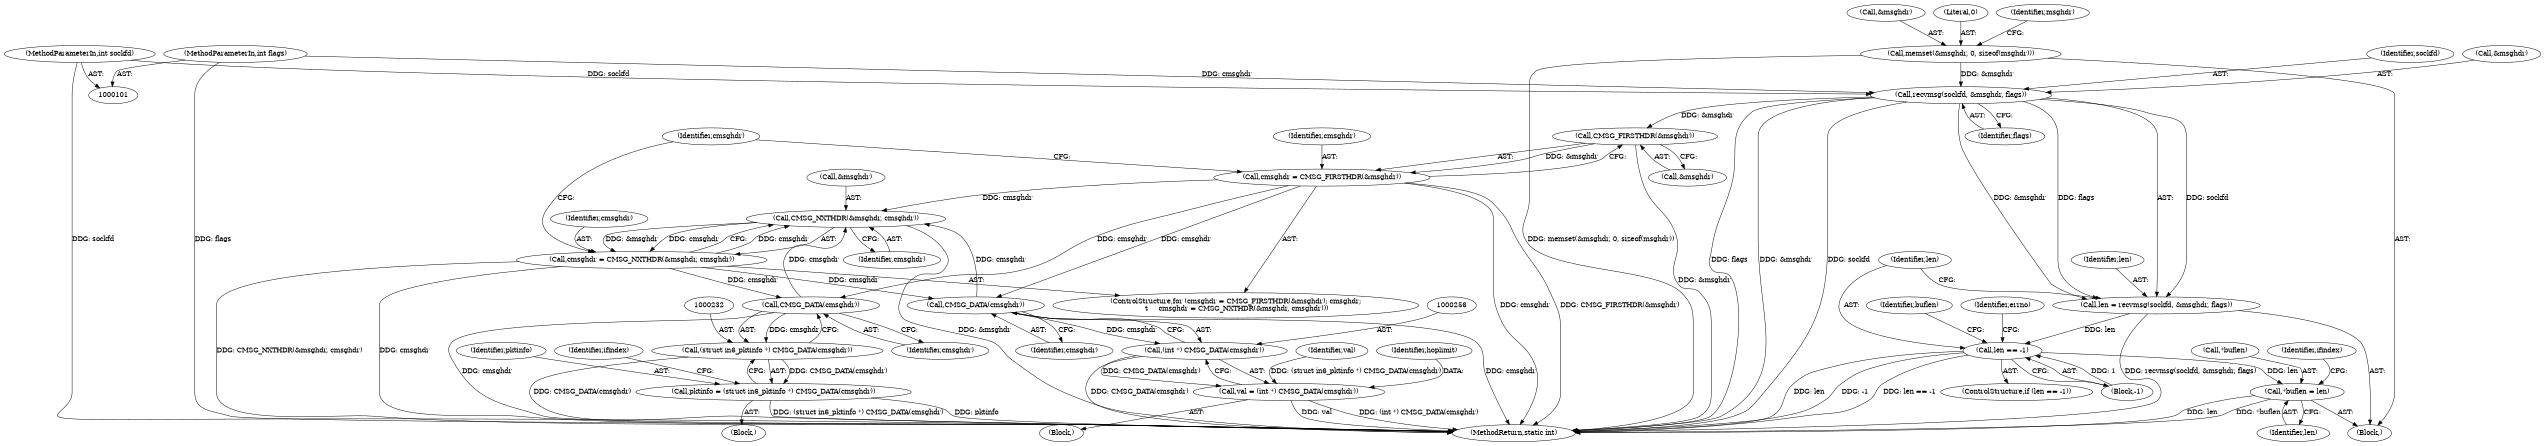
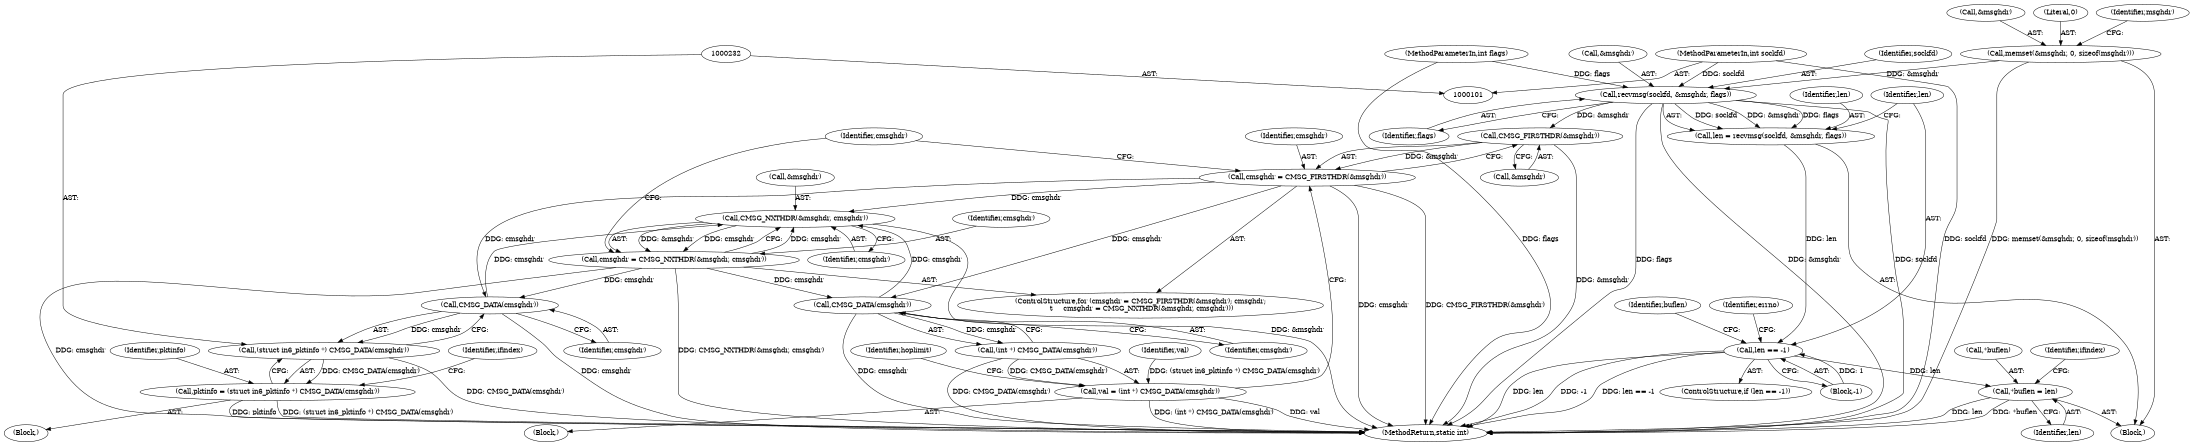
  digraph {
    n1 [label="(Call,recvmsg(sockfd, &msghdr, flags))"]
    n2 [label="(Call,len = recvmsg(sockfd, &msghdr, flags))"]
    n3 [label="(Call,CMSG_FIRSTHDR(&msghdr))"]
    n4 [label="(MethodReturn,static int)"]
    n5 [label="(Identifier,flags)"]
    n6 [label="(Block,)"]
    n7 [label="(Call,len == -1)"]
    n8 [label="(Call,cmsghdr = CMSG_FIRSTHDR(&msghdr))"]
    n9 [label="(Call,&msghdr)"]
    n10 [label="(MethodParameterIn,int sockfd)"]
    1000101
    n12 [label="(Call,memset(&msghdr, 0, sizeof(msghdr)))"]
    n13 [label="(MethodParameterIn,int flags)"]
    n14 [label="(Call,*buflen = len)"]
    n15 [label="(Block,-1)"]
    n16 [label="(ControlStructure,if (len == -1))"]
    n17 [label="(Identifier,len)"]
    n18 [label="(Call,CMSG_NXTHDR(&msghdr, cmsghdr))"]
    n19 [label="(Call,CMSG_DATA(cmsghdr))"]
    n20 [label="(Call,CMSG_DATA(cmsghdr))"]
    n21 [label="(ControlStructure,for (cmsghdr = CMSG_FIRSTHDR(&msghdr); cmsghdr;\n \t     cmsghdr = CMSG_NXTHDR(&msghdr, cmsghdr)))"]
    n22 [label="(Call,cmsghdr = CMSG_NXTHDR(&msghdr, cmsghdr))"]
    n23 [label="(Identifier,cmsghdr)"]
    n24 [label="(Call,(struct in6_pktinfo *) CMSG_DATA(cmsghdr))"]
    n25 [label="(Identifier,cmsghdr)"]
    n26 [label="(Call,(int *) CMSG_DATA(cmsghdr))"]
    n27 [label="(Identifier,cmsghdr)"]
    n28 [label="(Call,pktinfo = (struct in6_pktinfo *) CMSG_DATA(cmsghdr))"]
    n29 [label="(Block,)"]
    n30 [label="(Call,val = (int *) CMSG_DATA(cmsghdr))"]
    n31 [label="(Block,)"]
    n32 [label="(Identifier,val)"]
    n33 [label="(Identifier,len)"]
    n34 [label="(Identifier,pktinfo)"]
    n35 [label="(Call,*buflen)"]
    n36 [label="(Identifier,ifindex)"]
    n37 [label="(Identifier,sockfd)"]
    n38 [label="(Identifier,cmsghdr)"]
    n39 [label="(Identifier,cmsghdr)"]
    n40 [label="(Call,&msghdr)"]
    n41 [label="(Identifier,cmsghdr)"]
    n42 [label="(Identifier,errno)"]
    n43 [label="(Call,&msghdr)"]
    n44 [label="(Identifier,hoplimit)"]
    n45 [label="(Call,&msghdr)"]
    n46 [label="(Identifier,ifindex)"]
    n47 [label="(Literal,0)"]
    n48 [label="(Identifier,msghdr)"]
    n49 [label="(Identifier,buflen)"]
    n50 [label="(Identifier,len)"]
    1000232
-   1000256
    n1 -> n2 [label="AST: "]
    n1 -> n2 [label="DDG: sockfd"]
    n1 -> n2 [label="DDG: &msghdr"]
    n1 -> n2 [label="DDG: flags"]
    n1 -> n3 [label="DDG: &msghdr"]
    n1 -> n4 [label="DDG: flags"]
    n1 -> n4 [label="DDG: &msghdr"]
    n1 -> n4 [label="DDG: sockfd"]
    n1 -> n5 [label="CFG: "]
-   n2 -> n4 [label="DDG: recvmsg(sockfd, &msghdr, flags)"]
    n2 -> n6 [label="AST: "]
    n2 -> n7 [label="DDG: len"]
    n3 -> n4 [label="DDG: &msghdr"]
    n3 -> n8 [label="AST: "]
    n3 -> n8 [label="DDG: &msghdr"]
    n3 -> n9 [label="CFG: "]
    n5 -> n1 [label="AST: "]
    n7 -> n4 [label="DDG: len"]
    n7 -> n4 [label="DDG: -1"]
    n7 -> n4 [label="DDG: len == -1"]
    n7 -> n14 [label="DDG: len"]
    n7 -> n15 [label="CFG: "]
    n7 -> n16 [label="AST: "]
    n8 -> n3 [label="CFG: "]
    n8 -> n4 [label="DDG: cmsghdr"]
    n8 -> n4 [label="DDG: CMSG_FIRSTHDR(&msghdr)"]
    n8 -> n18 [label="DDG: cmsghdr"]
    n8 -> n19 [label="DDG: cmsghdr"]
    n8 -> n20 [label="DDG: cmsghdr"]
    n8 -> n21 [label="AST: "]
    n9 -> n3 [label="AST: "]
    n10 -> n1 [label="DDG: sockfd"]
    n10 -> n4 [label="DDG: sockfd"]
    n10 -> 1000101 [label="AST: "]
    n12 -> n1 [label="DDG: &msghdr"]
    n12 -> n4 [label="DDG: memset(&msghdr, 0, sizeof(msghdr))"]
    n12 -> n6 [label="AST: "]
-   n13 -> n1 [label="DDG: cmsghdr"]
+   n13 -> n1 [label="DDG: flags"]
    n13 -> n4 [label="DDG: flags"]
-   n13 -> 1000101 [label="AST: "]
+   1000232 -> 1000101 [label="AST: "]
    n14 -> n4 [label="DDG: len"]
    n14 -> n4 [label="DDG: *buflen"]
    n14 -> n6 [label="AST: "]
    n14 -> n17 [label="CFG: "]
    n15 -> n7 [label="AST: "]
    n15 -> n7 [label="DDG: 1"]
    n17 -> n14 [label="AST: "]
    n18 -> n4 [label="DDG: &msghdr"]
    n18 -> n22 [label="AST: "]
    n18 -> n22 [label="DDG: &msghdr"]
    n18 -> n22 [label="DDG: cmsghdr"]
    n18 -> n23 [label="CFG: "]
    n19 -> n4 [label="DDG: cmsghdr"]
    n19 -> n18 [label="DDG: cmsghdr"]
    n19 -> n24 [label="AST: "]
    n19 -> n24 [label="DDG: cmsghdr"]
    n19 -> n25 [label="CFG: "]
    n20 -> n4 [label="DDG: cmsghdr"]
    n20 -> n18 [label="DDG: cmsghdr"]
    n20 -> n26 [label="AST: "]
    n20 -> n26 [label="DDG: cmsghdr"]
    n20 -> n27 [label="CFG: "]
    n22 -> n4 [label="DDG: CMSG_NXTHDR(&msghdr, cmsghdr)"]
    n22 -> n4 [label="DDG: cmsghdr"]
    n22 -> n18 [label="CFG: "]
    n22 -> n18 [label="DDG: cmsghdr"]
    n22 -> n19 [label="DDG: cmsghdr"]
    n22 -> n20 [label="DDG: cmsghdr"]
    n22 -> n21 [label="AST: "]
    n23 -> n18 [label="AST: "]
    n24 -> n4 [label="DDG: CMSG_DATA(cmsghdr)"]
    n24 -> n19 [label="CFG: "]
    n24 -> n28 [label="AST: "]
    n24 -> n28 [label="DDG: CMSG_DATA(cmsghdr)"]
    n25 -> n19 [label="AST: "]
    n26 -> n4 [label="DDG: CMSG_DATA(cmsghdr)"]
    n26 -> n20 [label="CFG: "]
    n26 -> n30 [label="AST: "]
    n26 -> n30 [label="DDG: CMSG_DATA(cmsghdr)"]
    n27 -> n20 [label="AST: "]
    n28 -> n4 [label="DDG: (struct in6_pktinfo *) CMSG_DATA(cmsghdr)"]
    n28 -> n4 [label="DDG: pktinfo"]
    n28 -> n24 [label="CFG: "]
    n28 -> n29 [label="AST: "]
    n30 -> n4 [label="DDG: (int *) CMSG_DATA(cmsghdr)"]
    n30 -> n4 [label="DDG: val"]
-   n30 -> n26 [label="CFG: "]
+   n30 -> n8 [label="CFG: "]
    n30 -> n31 [label="AST: "]
    n32 -> n30 [label="DDG: (struct in6_pktinfo *) CMSG_DATA(cmsghdr)"]
    n33 -> n2 [label="CFG: "]
    n33 -> n7 [label="AST: "]
    n34 -> n28 [label="AST: "]
    n35 -> n14 [label="AST: "]
    n36 -> n28 [label="CFG: "]
    n37 -> n1 [label="AST: "]
    n38 -> n22 [label="AST: "]
    n39 -> n8 [label="AST: "]
    n40 -> n12 [label="AST: "]
    n41 -> n8 [label="CFG: "]
    n41 -> n22 [label="CFG: "]
    n42 -> n7 [label="CFG: "]
    n43 -> n1 [label="AST: "]
-   n44 -> n30 [label="DATA: "]
+   n44 -> n30 [label="CFG: "]
    n45 -> n18 [label="AST: "]
    n46 -> n14 [label="CFG: "]
    n47 -> n12 [label="AST: "]
    n48 -> n12 [label="CFG: "]
    n49 -> n7 [label="CFG: "]
    n50 -> n2 [label="AST: "]
    1000232 -> n24 [label="AST: "]
-   1000256 -> n26 [label="AST: "]
  }
